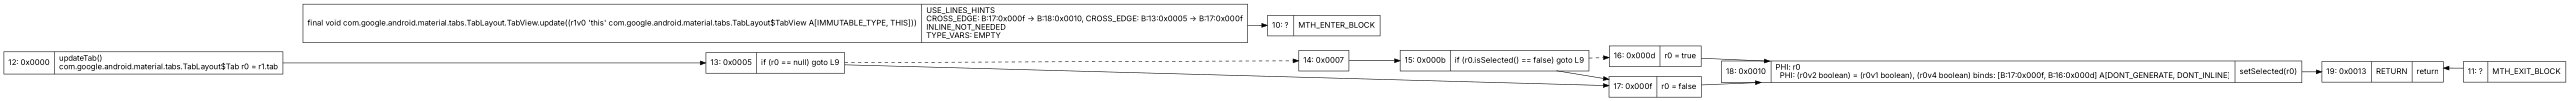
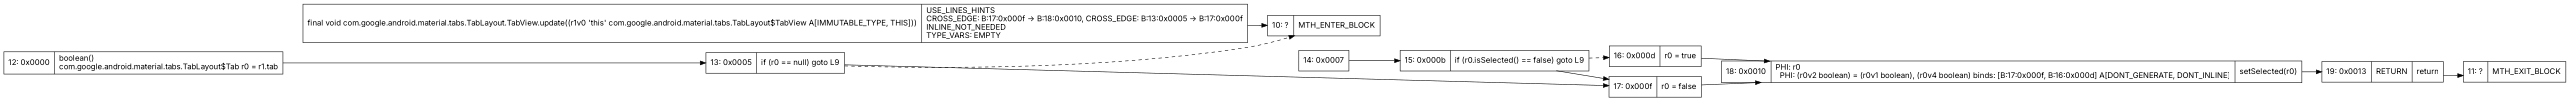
  digraph {
    fontname=Inter
    rankdir=LR
    node [fontname=Inter shape=record]
    edge [fontname=Inter]
    n1 [label="{10\:\ ?|MTH_ENTER_BLOCK\l}"]
-   n2 [label="{12\:\ 0x0000|updateTab()\lcom.google.android.material.tabs.TabLayout$Tab r0 = r1.tab\l}"]
+   n2 [label="{12\:\ 0x0000|boolean()\lcom.google.android.material.tabs.TabLayout$Tab r0 = r1.tab\l}"]
    n3 [label="{13\:\ 0x0005|if (r0 == null) goto L9\l}"]
    n4 [label="{14\:\ 0x0007}"]
    n5 [label="{17\:\ 0x000f|r0 = false\l}"]
    n6 [label="{15\:\ 0x000b|if (r0.isSelected() == false) goto L9\l}"]
    n7 [label="{18\:\ 0x0010|PHI: r0 \l  PHI: (r0v2 boolean) = (r0v1 boolean), (r0v4 boolean) binds: [B:17:0x000f, B:16:0x000d] A[DONT_GENERATE, DONT_INLINE]\l|setSelected(r0)\l}"]
    n8 [label="{16\:\ 0x000d|r0 = true\l}"]
    n9 [label="{19\:\ 0x0013|RETURN\l|return\l}"]
    n10 [label="{11\:\ ?|MTH_EXIT_BLOCK\l}"]
    n11 [label="{final void com.google.android.material.tabs.TabLayout.TabView.update((r1v0 'this' com.google.android.material.tabs.TabLayout$TabView A[IMMUTABLE_TYPE, THIS]))  | USE_LINES_HINTS\lCROSS_EDGE: B:17:0x000f \-\> B:18:0x0010, CROSS_EDGE: B:13:0x0005 \-\> B:17:0x000f\lINLINE_NOT_NEEDED\lTYPE_VARS: EMPTY\l}"]
    n2 -> n3
-   n3 -> n4 [style=dashed]
+   n3 -> n1 [style=dashed]
    n3 -> n5
    n4 -> n6
    n5 -> n7
    n6 -> n5
    n6 -> n8 [style=dashed]
    n7 -> n9
    n8 -> n7
-   n10 -> n9
+   n9 -> n10
    n11 -> n1
  }
